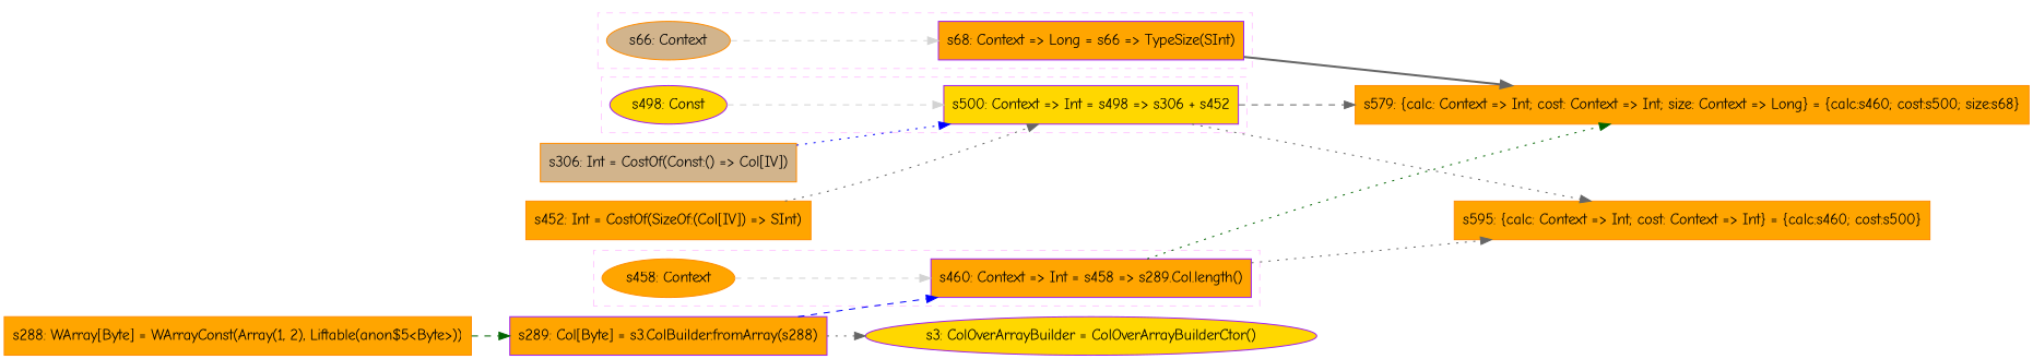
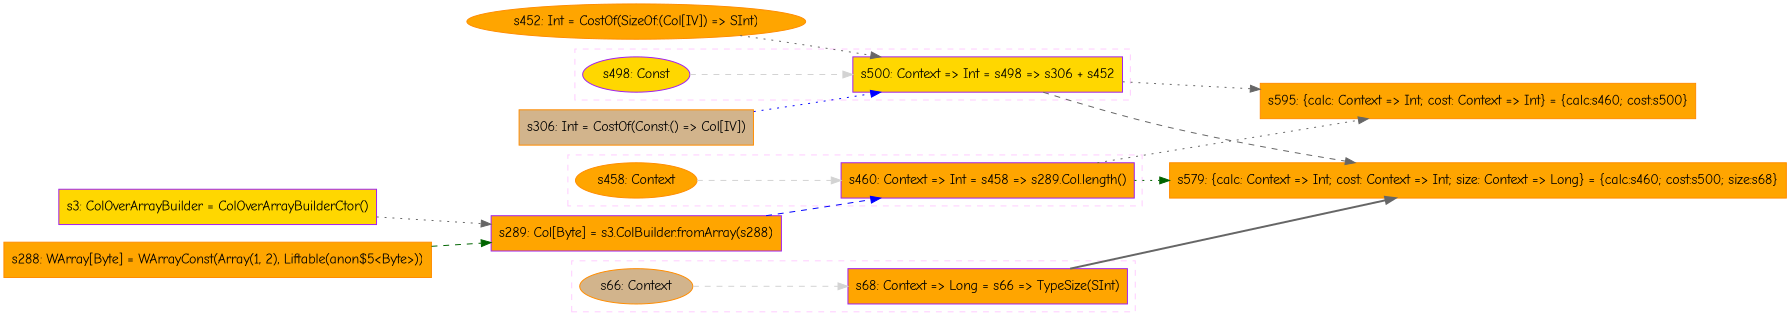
  digraph {
    concentrate=true
    fontname="Comic Neue"
    rankdir=LR
    node [color=darkorange fillcolor=orange fontname="Comic Neue" shape=box style=filled]
    edge [color=gray40 fontname="Comic Neue" style=dashed]
    n1 [label="s458: Context" shape=oval]
    n2 [color=purple label="s460: Context => Int = s458 => s289.Col.length()"]
    n3 [color=purple fillcolor=gold label="s498: Const" shape=oval]
    n4 [color=purple fillcolor=gold label="s500: Context => Int = s498 => s306 + s452"]
    n5 [fillcolor=tan label="s66: Context" shape=oval]
    n6 [color=purple label="s68: Context => Long = s66 => TypeSize(SInt)"]
    n7 [label="s579: {calc: Context => Int; cost: Context => Int; size: Context => Long} = {calc:s460; cost:s500; size:s68}"]
    n8 [label="s595: {calc: Context => Int; cost: Context => Int} = {calc:s460; cost:s500}"]
-   n9 [color=purple fillcolor=gold label="s3: ColOverArrayBuilder = ColOverArrayBuilderCtor()" shape=ellipse]
+   n9 [color=purple fillcolor=gold label="s3: ColOverArrayBuilder = ColOverArrayBuilderCtor()"]
    n10 [color=purple label="s289: Col[Byte] = s3.ColBuilder.fromArray(s288)"]
    n11 [label="s288: WArray[Byte] = WArrayConst(Array(1, 2), Liftable(anon$5<Byte>))"]
    n12 [fillcolor=tan label="s306: Int = CostOf(Const:() => Col[IV])"]
-   n13 [label="s452: Int = CostOf(SizeOf:(Col[IV]) => SInt)"]
+   n13 [label="s452: Int = CostOf(SizeOf:(Col[IV]) => SInt)" shape=ellipse]
    subgraph cluster_1 {
      color="#FFCCFF"
      style=dashed
      subgraph sub_2 {
        color="#FFCCFF"
        rank=source
        style=dashed
        n1
      }
      subgraph sub_3 {
        color="#FFCCFF"
        rank=sink
        style=dashed
        n2
      }
    }
    subgraph cluster_4 {
      color="#FFCCFF"
      style=dashed
      subgraph sub_5 {
        color="#FFCCFF"
        rank=source
        style=dashed
        n3
      }
      subgraph sub_6 {
        color="#FFCCFF"
        rank=sink
        style=dashed
        n4
      }
    }
    subgraph cluster_7 {
      color="#FFCCFF"
      style=dashed
      subgraph sub_8 {
        color="#FFCCFF"
        rank=source
        style=dashed
        n5
      }
      subgraph sub_9 {
        color="#FFCCFF"
        rank=sink
        style=dashed
        n6
      }
    }
    n1 -> n2 [color=lightgray weight=0]
    n2 -> n7 [color=darkgreen style=dotted]
    n2 -> n8 [style=dotted]
    n3 -> n4 [color=lightgray weight=0]
    n4 -> n7
    n4 -> n8 [style=dotted]
    n5 -> n6 [color=lightgray weight=0]
    n6 -> n7 [style=bold]
-   n10 -> n9 [style=dotted]
+   n9 -> n10 [style=dotted]
    n10 -> n2 [color=blue]
    n11 -> n10 [color=darkgreen]
    n12 -> n4 [color=blue style=dotted]
    n13 -> n4 [style=dotted]
  }
